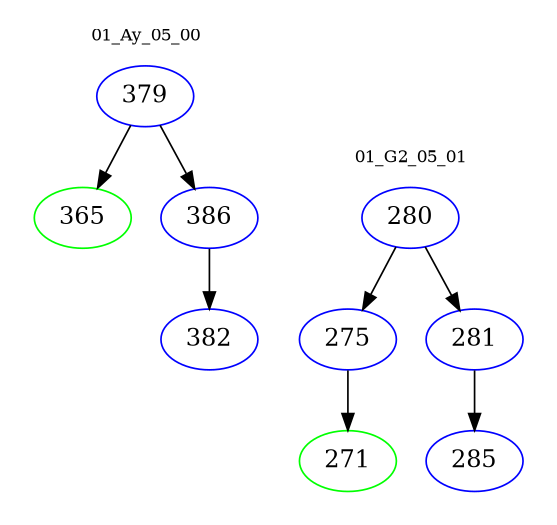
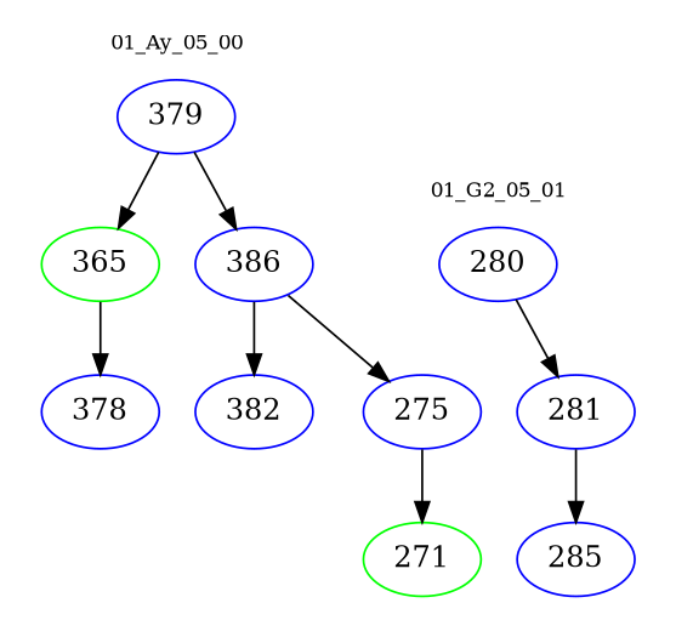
  digraph {
    node [color=blue]
    edge [color=black]
    n1 [label=379]
    n2 [color=green label=365]
    n3 [label=386]
+   n4 [label=378]
    n5 [label=382]
    n6 [label=280]
    n7 [label=275]
    n8 [label=281]
    n9 [color=green label=271]
    n10 [label=285]
    subgraph cluster_1 {
      color=white
      fontsize=10
      label="01_Ay_05_00"
      n1
      n2
      n3
+     n4
      n5
    }
    subgraph cluster_2 {
      color=white
      fontsize=10
      label="01_G2_05_01"
      n6
      n7
      n8
      n9
      n10
    }
    n1 -> n2
    n1 -> n3
+   n2 -> n4
    n3 -> n5
-   n6 -> n7
+   n3 -> n7
    n6 -> n8
    n7 -> n9
    n8 -> n10
  }
